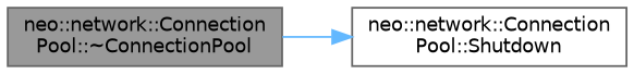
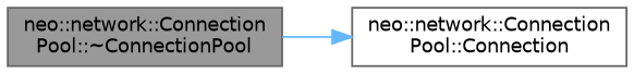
  digraph {
    rankdir=LR
    node [fontname=Helvetica fontsize=10 shape=box style=filled]
    n1 [color=gray40 fillcolor=grey60 fontcolor=black height=0.2 label="neo::network::Connection\lPool::~ConnectionPool" width=0.4]
-   n2 [color=grey40 fillcolor=white height=0.2 label="neo::network::Connection\lPool::Shutdown" width=0.4]
+   n2 [color=grey40 fillcolor=white height=0.2 label="neo::network::Connection\lPool::Connection" width=0.4]
    n1 -> n2 [color=steelblue1 fontname=Helvetica fontsize=10 labelfontname=Helvetica labelfontsize=10 style=solid]
  }
